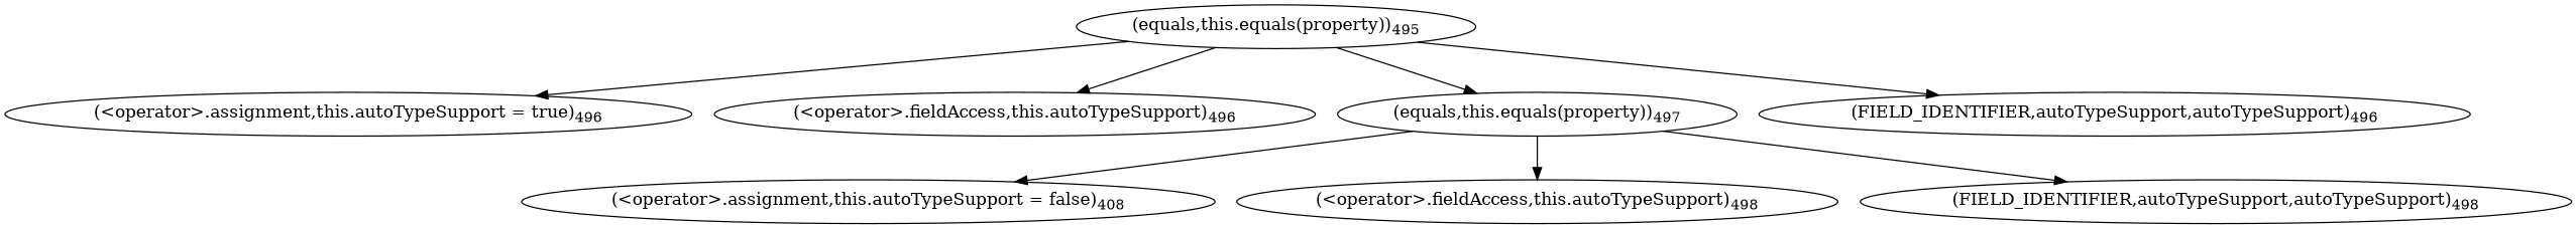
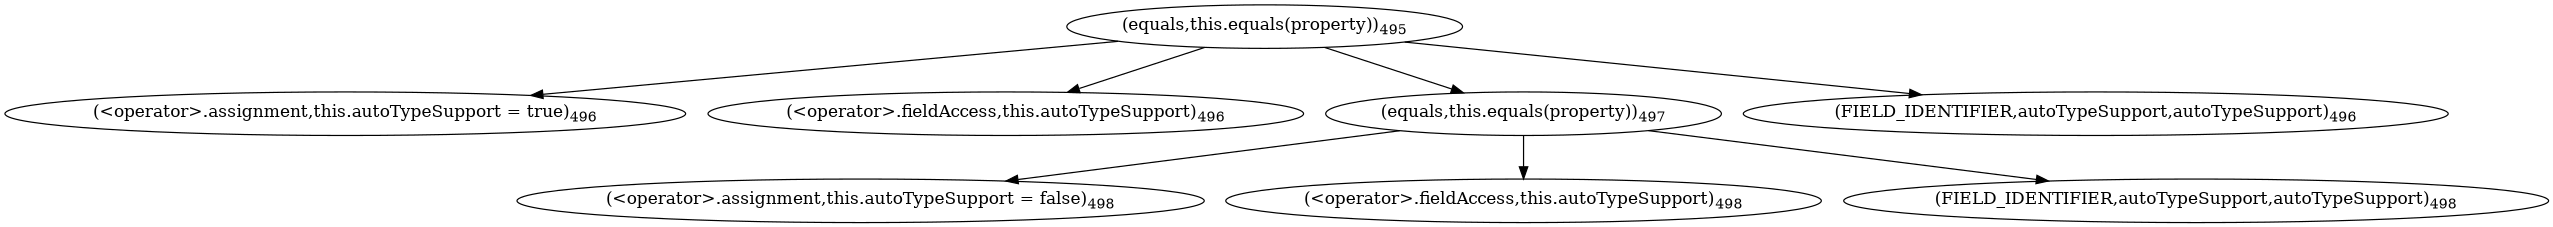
  digraph {
    n1 [label=<(equals,this.equals(property))<SUB>495</SUB>>]
    n2 [label=<(&lt;operator&gt;.assignment,this.autoTypeSupport = true)<SUB>496</SUB>>]
    n3 [label=<(&lt;operator&gt;.fieldAccess,this.autoTypeSupport)<SUB>496</SUB>>]
    n4 [label=<(equals,this.equals(property))<SUB>497</SUB>>]
    n5 [label=<(FIELD_IDENTIFIER,autoTypeSupport,autoTypeSupport)<SUB>496</SUB>>]
-   n6 [label=<(&lt;operator&gt;.assignment,this.autoTypeSupport = false)<SUB>408</SUB>>]
+   n6 [label=<(&lt;operator&gt;.assignment,this.autoTypeSupport = false)<SUB>498</SUB>>]
    n7 [label=<(&lt;operator&gt;.fieldAccess,this.autoTypeSupport)<SUB>498</SUB>>]
    n8 [label=<(FIELD_IDENTIFIER,autoTypeSupport,autoTypeSupport)<SUB>498</SUB>>]
    n1 -> n2
    n1 -> n3
    n1 -> n4
    n1 -> n5
    n4 -> n6
    n4 -> n7
    n4 -> n8
  }
